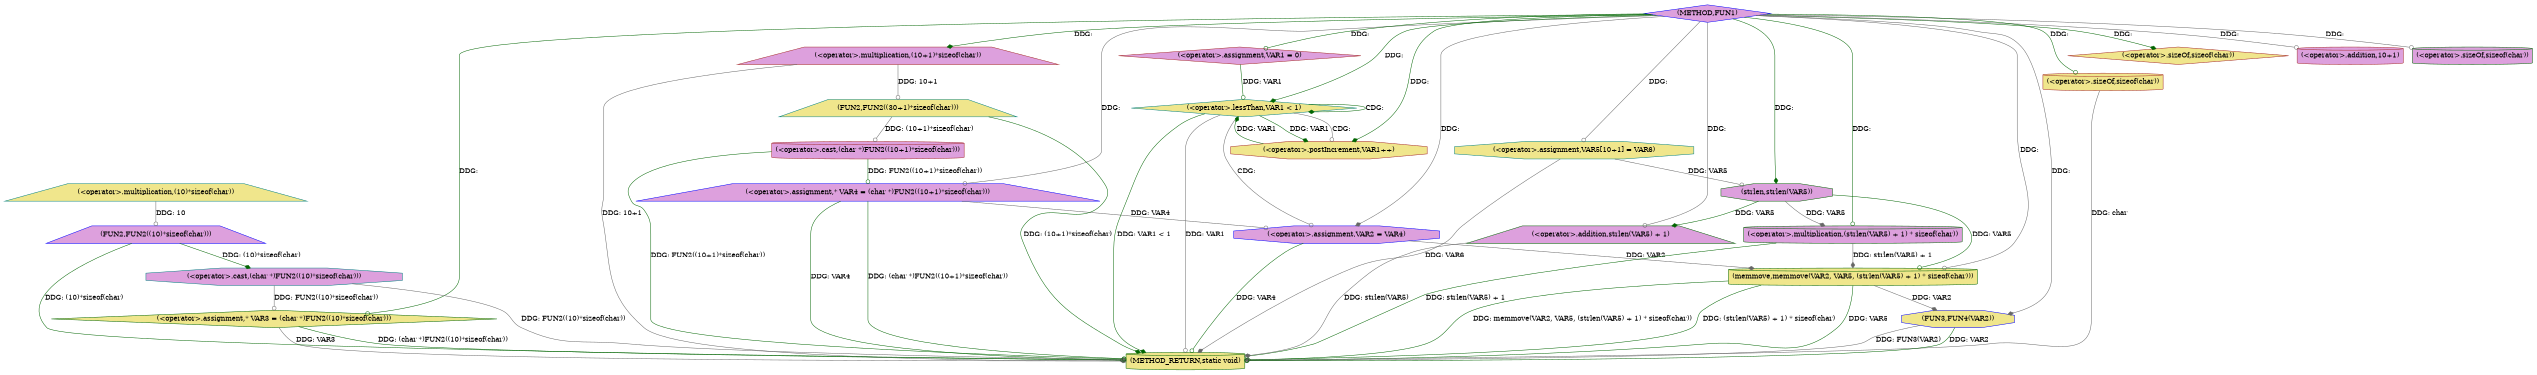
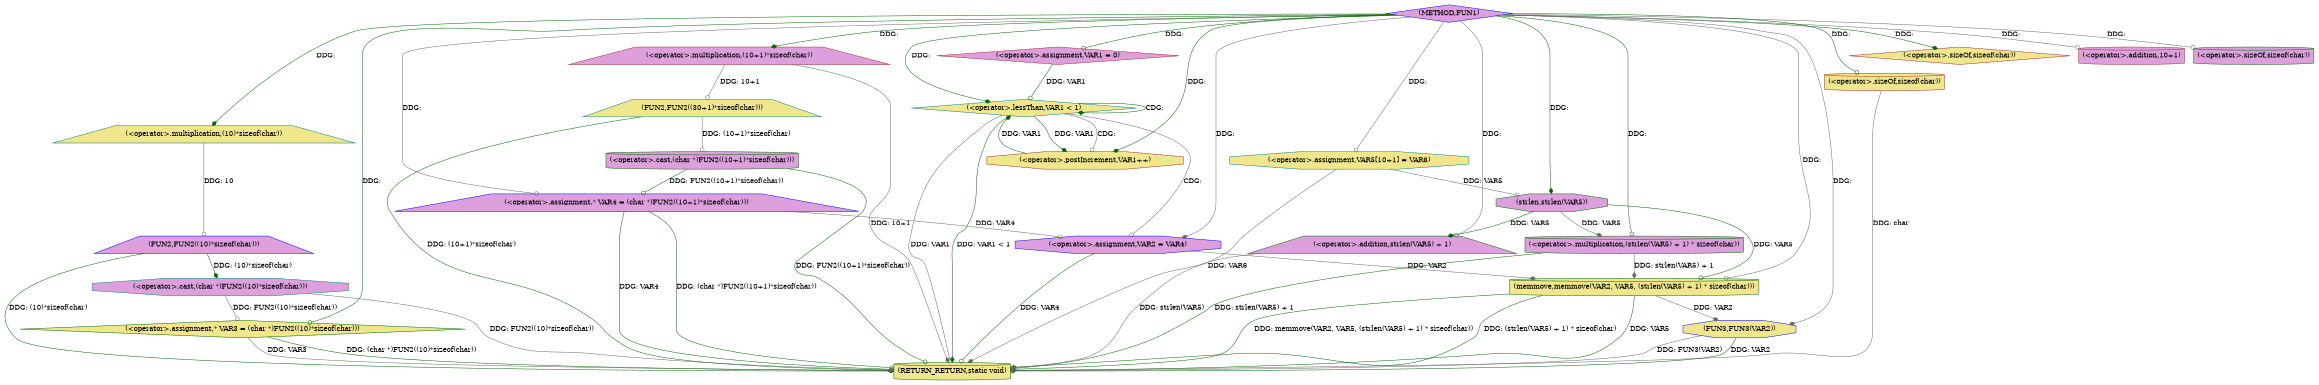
  digraph {
    node [color=darkgreen fillcolor=plum shape=cylinder style=filled]
    edge [arrowhead=odot color=darkgreen]
    n1 [color=blue label="(METHOD,FUN1)" shape=diamond]
    n2 [fillcolor=khaki label="(<operator>.assignment,* VAR3 = (char *)FUN2((10)*sizeof(char)))" shape=diamond]
    n3 [color=teal fillcolor=khaki label="(<operator>.multiplication,(10)*sizeof(char))" shape=trapezium]
    n4 [color=brown fillcolor=khaki label="(<operator>.sizeOf,sizeof(char))" shape=diamond]
    n5 [color=blue label="(<operator>.assignment,* VAR4 = (char *)FUN2((10+1)*sizeof(char)))" shape=trapezium]
    n6 [color=brown label="(<operator>.multiplication,(10+1)*sizeof(char))" shape=trapezium]
    n7 [color=brown label="(<operator>.addition,10+1)"]
    n8 [label="(<operator>.sizeOf,sizeof(char))"]
    n9 [color=brown label="(<operator>.assignment,VAR1 = 0)" shape=diamond]
    n10 [color=teal fillcolor=khaki label="(<operator>.lessThan,VAR1 < 1)" shape=diamond]
    n11 [color=brown fillcolor=khaki label="(<operator>.postIncrement,VAR1++)" shape=octagon]
    n12 [color=blue label="(<operator>.assignment,VAR2 = VAR4)" shape=octagon]
    n13 [color=teal fillcolor=khaki label="(<operator>.assignment,VAR5[10+1] = VAR6)" shape=octagon]
    n14 [fillcolor=khaki label="(memmove,memmove(VAR2, VAR5, (strlen(VAR5) + 1) * sizeof(char)))"]
    n15 [label="(<operator>.multiplication,(strlen(VAR5) + 1) * sizeof(char))"]
    n16 [label="(<operator>.addition,strlen(VAR5) + 1)" shape=trapezium]
    n17 [label="(strlen,strlen(VAR5))" shape=octagon]
    n18 [color=brown fillcolor=khaki label="(<operator>.sizeOf,sizeof(char))"]
-   n19 [color=blue fillcolor=khaki label="(FUN3,FUN4(VAR2))" shape=octagon]
-   n20 [fillcolor=khaki label="(METHOD_RETURN,static void)"]
+   n19 [color=blue fillcolor=khaki label="(FUN3,FUN3(VAR2))" shape=octagon]
+   n20 [fillcolor=khaki label="(RETURN_RETURN,static void)"]
    n21 [color=blue label="(FUN2,FUN2((10)*sizeof(char)))" shape=trapezium]
    n22 [color=teal fillcolor=khaki label="(FUN2,FUN2((30+1)*sizeof(char)))" shape=trapezium]
    n23 [color=teal label="(<operator>.cast,(char *)FUN2((10)*sizeof(char)))" shape=octagon]
-   n24 [color=brown label="(<operator>.cast,(char *)FUN2((10+1)*sizeof(char)))"]
+   n24 [label="(<operator>.cast,(char *)FUN2((10+1)*sizeof(char)))"]
    n1 -> n2 [label="DDG: "]
+   n1 -> n3 [arrowhead=diamond label="DDG: "]
    n1 -> n4 [arrowhead=diamond label="DDG: "]
    n1 -> n5 [color=gray40 label="DDG: "]
    n1 -> n6 [arrowhead=diamond label="DDG: "]
    n1 -> n7 [color=gray40 label="DDG: "]
    n1 -> n8 [color=gray40 label="DDG: "]
    n1 -> n9 [label="DDG: "]
    n1 -> n10 [arrowhead=diamond label="DDG: "]
    n1 -> n11 [arrowhead=diamond label="DDG: "]
    n1 -> n12 [arrowhead=diamond color=gray40 label="DDG: "]
    n1 -> n13 [color=gray40 label="DDG: "]
    n1 -> n14 [color=gray40 label="DDG: "]
    n1 -> n15 [label="DDG: "]
    n1 -> n16 [color=gray40 label="DDG: "]
    n1 -> n17 [arrowhead=diamond label="DDG: "]
    n1 -> n18 [label="DDG: "]
    n1 -> n19 [arrowhead=diamond color=gray40 label="DDG: "]
    n2 -> n20 [arrowhead=diamond label="DDG: (char *)FUN2((10)*sizeof(char))"]
    n2 -> n20 [color=gray40 label="DDG: VAR3"]
    n3 -> n21 [color=gray40 label="DDG: 10"]
    n5 -> n12 [color=gray40 label="DDG: VAR4"]
    n5 -> n20 [label="DDG: (char *)FUN2((10+1)*sizeof(char))"]
    n5 -> n20 [label="DDG: VAR4"]
    n6 -> n20 [arrowhead=diamond color=gray40 label="DDG: 10+1"]
    n6 -> n22 [color=gray40 label="DDG: 10+1"]
    n9 -> n10 [label="DDG: VAR1"]
    n10 -> n10 [arrowhead=diamond label="CDG: "]
    n10 -> n11 [arrowhead=diamond label="DDG: VAR1"]
    n10 -> n11 [color=gray40 label="CDG: "]
    n10 -> n12 [color=gray40 label="CDG: "]
    n10 -> n20 [arrowhead=diamond label="DDG: VAR1 < 1"]
    n10 -> n20 [color=gray40 label="DDG: VAR1"]
    n11 -> n10 [arrowhead=diamond label="DDG: VAR1"]
    n12 -> n14 [arrowhead=diamond color=gray40 label="DDG: VAR2"]
    n12 -> n20 [label="DDG: VAR4"]
    n13 -> n17 [color=gray40 label="DDG: VAR5"]
    n13 -> n20 [arrowhead=diamond color=gray40 label="DDG: VAR6"]
    n14 -> n19 [arrowhead=diamond color=gray40 label="DDG: VAR2"]
    n14 -> n20 [label="DDG: VAR5"]
    n14 -> n20 [label="DDG: memmove(VAR2, VAR5, (strlen(VAR5) + 1) * sizeof(char))"]
    n14 -> n20 [arrowhead=diamond label="DDG: (strlen(VAR5) + 1) * sizeof(char)"]
    n15 -> n14 [arrowhead=diamond color=gray40 label="DDG: strlen(VAR5) + 1"]
    n15 -> n20 [label="DDG: strlen(VAR5) + 1"]
    n16 -> n20 [arrowhead=diamond color=gray40 label="DDG: strlen(VAR5)"]
    n17 -> n14 [label="DDG: VAR5"]
    n17 -> n15 [arrowhead=diamond color=gray40 label="DDG: VAR5"]
    n17 -> n16 [arrowhead=diamond label="DDG: VAR5"]
    n18 -> n20 [arrowhead=diamond color=gray40 label="DDG: char"]
    n19 -> n20 [color=gray40 label="DDG: FUN3(VAR2)"]
    n19 -> n20 [label="DDG: VAR2"]
    n21 -> n20 [arrowhead=diamond label="DDG: (10)*sizeof(char)"]
    n21 -> n23 [arrowhead=diamond label="DDG: (10)*sizeof(char)"]
    n22 -> n20 [arrowhead=diamond label="DDG: (10+1)*sizeof(char)"]
    n22 -> n24 [color=gray40 label="DDG: (10+1)*sizeof(char)"]
    n23 -> n2 [color=gray40 label="DDG: FUN2((10)*sizeof(char))"]
    n23 -> n20 [arrowhead=diamond color=gray40 label="DDG: FUN2((10)*sizeof(char))"]
    n24 -> n5 [label="DDG: FUN2((10+1)*sizeof(char))"]
    n24 -> n20 [label="DDG: FUN2((10+1)*sizeof(char))"]
  }
